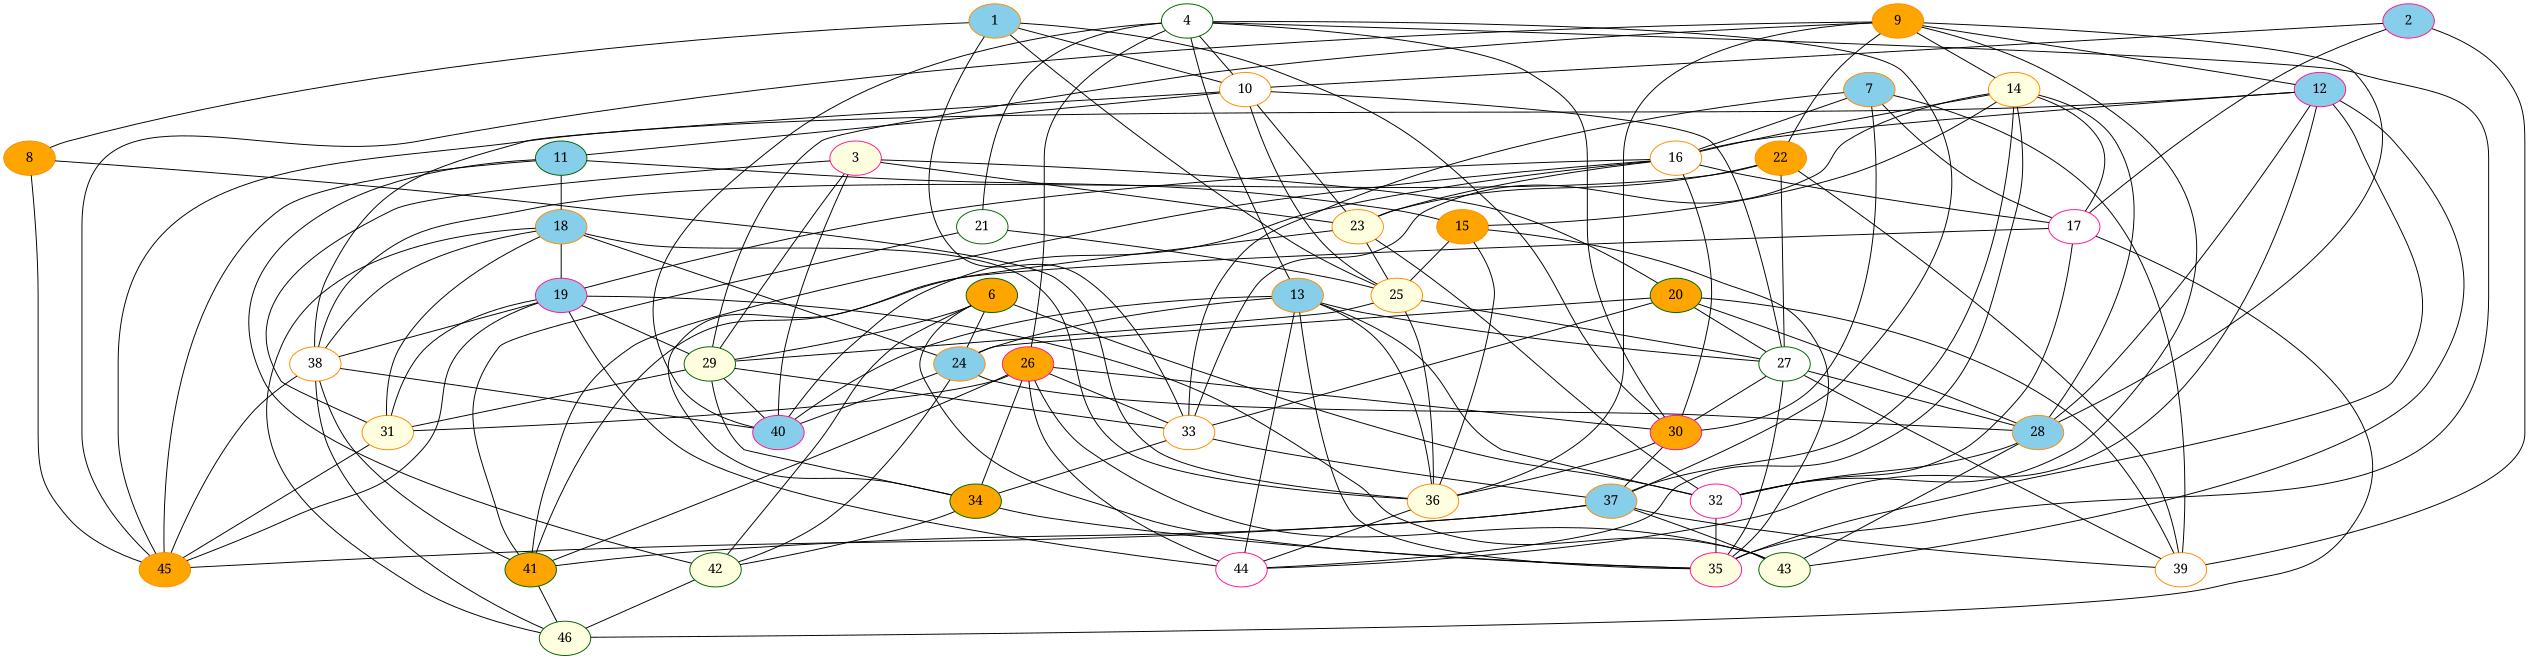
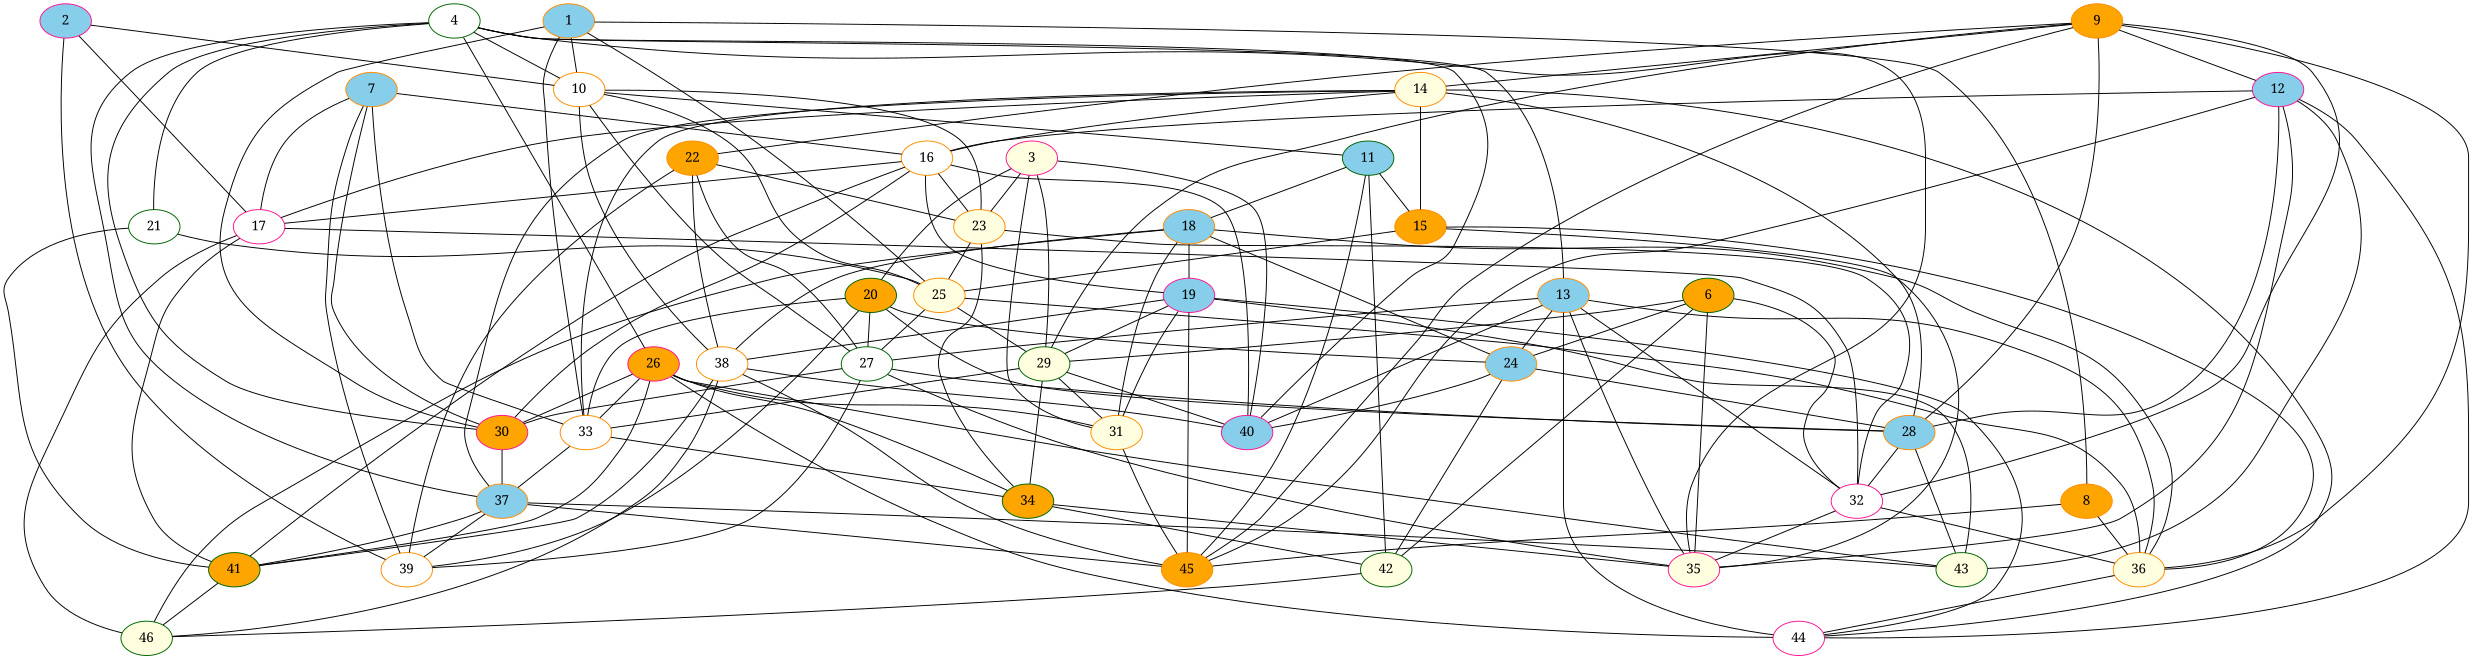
  graph {
    fontname="Noto Serif"
    node [color=darkorange fillcolor=skyblue fontname="Noto Serif" style=filled]
    edge [fontname="Noto Serif" weight=1.0]
    8 [fillcolor=orange]
    1
    10 [fillcolor=white]
    25 [fillcolor=lightyellow]
    30 [color=deeppink fillcolor=orange]
    33 [fillcolor=white]
    36 [fillcolor=lightyellow]
    45 [fillcolor=orange]
    23 [fillcolor=lightyellow]
    11 [color=darkgreen]
    27 [color=darkgreen fillcolor=white]
    38 [fillcolor=white]
    29 [color=darkgreen fillcolor=lightyellow]
    37
    34 [color=darkgreen fillcolor=orange]
    2 [color=deeppink]
    17 [color=deeppink fillcolor=white]
    39 [fillcolor=white]
    32 [color=deeppink fillcolor=white]
    41 [color=darkgreen fillcolor=orange]
    46 [color=darkgreen fillcolor=lightyellow]
    3 [color=deeppink fillcolor=lightyellow]
    20 [color=darkgreen fillcolor=orange]
    31 [fillcolor=lightyellow]
    40 [color=deeppink]
    24
    28
    4 [color=darkgreen fillcolor=white]
    13
    21 [color=darkgreen fillcolor=white]
    26 [color=deeppink fillcolor=orange]
    35 [color=deeppink fillcolor=lightyellow]
    44 [color=deeppink fillcolor=white]
    43 [color=darkgreen fillcolor=lightyellow]
    42 [color=darkgreen fillcolor=lightyellow]
    15 [fillcolor=orange]
    18
    6 [color=darkgreen fillcolor=orange]
    7
    16 [fillcolor=white]
    19 [color=deeppink]
    9 [fillcolor=orange]
    12 [color=deeppink]
    14 [fillcolor=lightyellow]
    22 [fillcolor=orange]
    8 -- 36
    8 -- 45
    1 -- 8 [weight=2.0]
    1 -- 10
    1 -- 25
    1 -- 30 [weight=2.0]
    1 -- 33 [weight=2.0]
    10 -- 25
    10 -- 23
    10 -- 11
    10 -- 27
    10 -- 38
    25 -- 36 [weight=2.0]
    25 -- 27 [weight=2.0]
    25 -- 29
-   30 -- 36
+   32 -- 36
    30 -- 37
    33 -- 37
    33 -- 34 [weight=2.0]
    36 -- 44 [weight=2.0]
    23 -- 25
    23 -- 34
    23 -- 32 [weight=3.0]
    11 -- 45
    11 -- 42 [weight=2.0]
    11 -- 15 [weight=2.0]
    11 -- 18
    27 -- 30
    27 -- 39
    27 -- 28
    27 -- 35
    38 -- 45
    38 -- 41
    38 -- 46
    38 -- 40
    29 -- 33
    29 -- 34 [weight=2.0]
    29 -- 31
    29 -- 40
    37 -- 45
    37 -- 39
    37 -- 41
    37 -- 43
    34 -- 35
    34 -- 42
    2 -- 10
    2 -- 17
    2 -- 39 [weight=2.0]
    17 -- 32
    17 -- 41
    17 -- 46 [weight=2.0]
    32 -- 35
    41 -- 46
    3 -- 23 [weight=2.0]
    3 -- 29
    3 -- 20
    3 -- 31
    3 -- 40
    20 -- 33
    20 -- 27
    20 -- 39 [weight=3.0]
    20 -- 24 [weight=2.0]
    20 -- 28
    31 -- 45
    24 -- 40 [weight=2.0]
    24 -- 28
    24 -- 42
    28 -- 32
    28 -- 43
    4 -- 10
    4 -- 30
    4 -- 37
    4 -- 40
    4 -- 13
    4 -- 21
    4 -- 26
    4 -- 35
    13 -- 36
    13 -- 27
    13 -- 32
    13 -- 40
    13 -- 24
    13 -- 35
    13 -- 44 [weight=2.0]
    21 -- 25
    21 -- 41 [weight=2.0]
    26 -- 30
    26 -- 33
    26 -- 34
    26 -- 41
    26 -- 31
    26 -- 44 [weight=3.0]
    26 -- 43
    42 -- 46
    15 -- 25
    15 -- 36
    15 -- 35
    18 -- 36
    18 -- 38
    18 -- 46
    18 -- 31
    18 -- 24 [weight=2.0]
    18 -- 19
    6 -- 29
    6 -- 32 [weight=2.0]
    6 -- 24
    6 -- 35
    6 -- 42
    7 -- 30 [weight=2.0]
    7 -- 33
    7 -- 17
    7 -- 39
    7 -- 16
    16 -- 30
    16 -- 23
    16 -- 17
    16 -- 41
    16 -- 40
    16 -- 19 [weight=2.0]
    19 -- 45
    19 -- 38
    19 -- 29
    19 -- 31
    19 -- 44
    19 -- 43 [weight=2.0]
    9 -- 36
    9 -- 45
    9 -- 29
    9 -- 32
    9 -- 28
    9 -- 12
    9 -- 14
    9 -- 22
    12 -- 45
    12 -- 28
    12 -- 35
    12 -- 44
    12 -- 43 [weight=2.0]
    12 -- 16
    14 -- 33
    14 -- 37
    14 -- 17
    14 -- 28
    14 -- 44
    14 -- 15 [weight=3.0]
    14 -- 16
    22 -- 23
    22 -- 27
    22 -- 38
    22 -- 39 [weight=2.0]
  }
